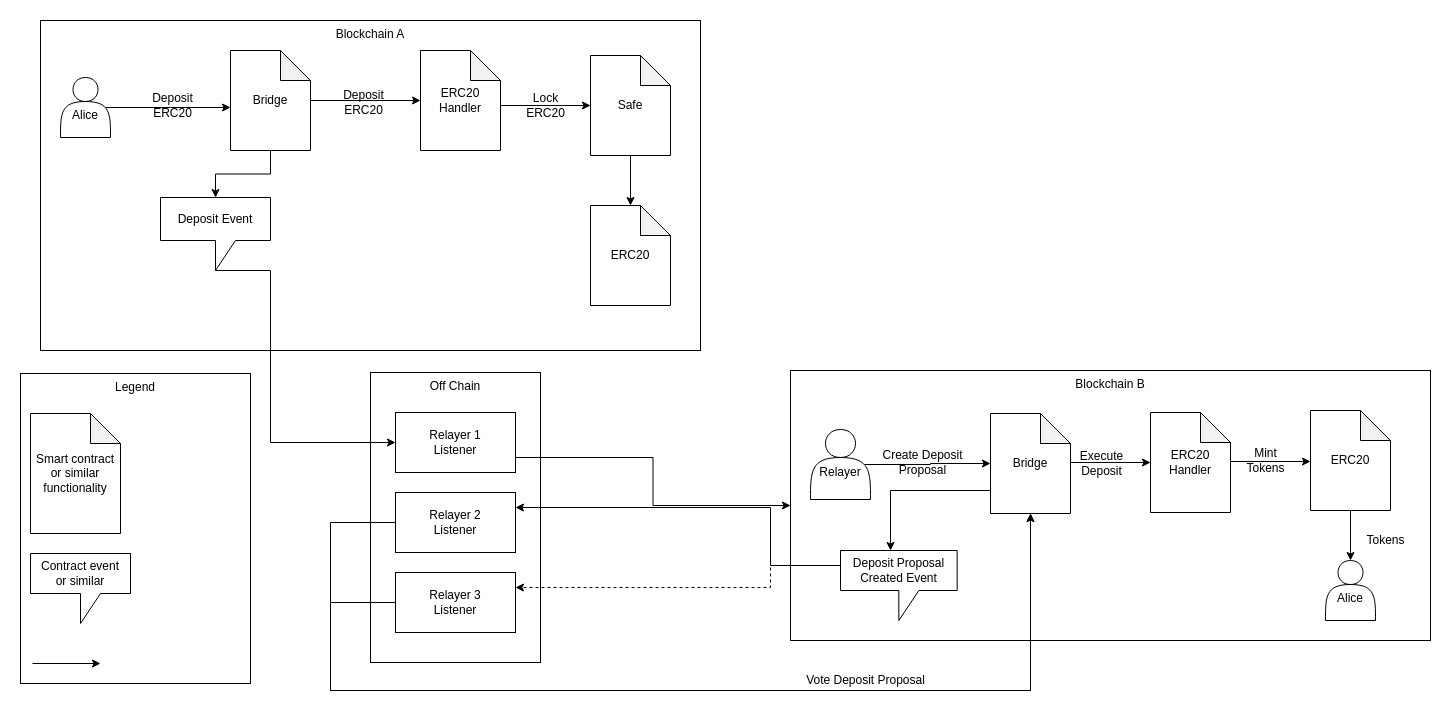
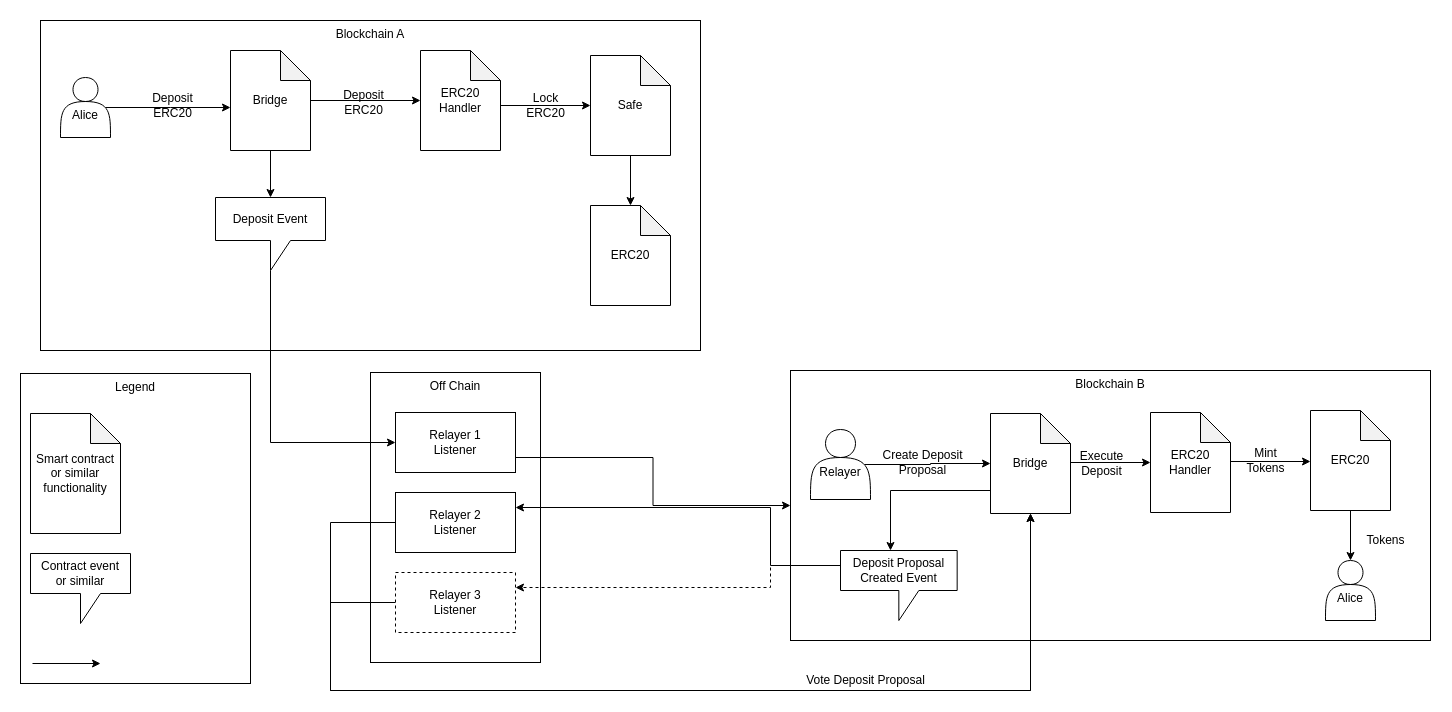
  <mxCell id="0" />
  <mxCell id="1" parent="0" />
  <mxCell id="2" value="Blockchain B" style="rounded=0;whiteSpace=wrap;html=1;verticalAlign=top;" parent="1" vertex="1"><mxGeometry x="790" y="370" width="640" height="270" as="geometry" /></mxCell>
  <mxCell id="3" value="Off Chain" style="rounded=0;whiteSpace=wrap;html=1;verticalAlign=top;" parent="1" vertex="1"><mxGeometry x="370" y="372" width="170" height="290" as="geometry" /></mxCell>
  <mxCell id="4" value="Blockchain A" style="rounded=0;whiteSpace=wrap;html=1;verticalAlign=top;" parent="1" vertex="1"><mxGeometry x="40" y="20" width="660" height="330" as="geometry" /></mxCell>
  <mxCell id="5" style="edgeStyle=orthogonalEdgeStyle;rounded=0;orthogonalLoop=1;jettySize=auto;html=1;exitX=0.9;exitY=0.5;exitDx=0;exitDy=0;exitPerimeter=0;entryX=0;entryY=0.5;entryDx=0;entryDy=0;entryPerimeter=0;" parent="1" source="6" edge="1"><mxGeometry relative="1" as="geometry"><mxPoint x="230" y="107" as="targetPoint" /></mxGeometry></mxCell>
  <mxCell id="6" value="&lt;br&gt;Alice" style="shape=actor;whiteSpace=wrap;html=1;" parent="1" vertex="1"><mxGeometry x="60" y="77" width="50" height="60" as="geometry" /></mxCell>
  <mxCell id="7" style="edgeStyle=orthogonalEdgeStyle;rounded=0;orthogonalLoop=1;jettySize=auto;html=1;exitX=0;exitY=0;exitDx=80;exitDy=65;exitPerimeter=0;" parent="1" source="8" target="40" edge="1"><mxGeometry relative="1" as="geometry"><Array as="points"><mxPoint x="310" y="100" /></Array></mxGeometry></mxCell>
  <mxCell id="8" value="Bridge" style="shape=note;whiteSpace=wrap;html=1;backgroundOutline=1;darkOpacity=0.05;" parent="1" vertex="1"><mxGeometry x="230" y="50" width="80" height="100" as="geometry" /></mxCell>
  <mxCell id="9" value="Deposit&lt;br&gt;ERC20" style="text;html=1;align=center;verticalAlign=middle;resizable=0;points=[];autosize=1;" parent="1" vertex="1"><mxGeometry x="142" y="90" width="60" height="30" as="geometry" /></mxCell>
  <mxCell id="10" style="edgeStyle=orthogonalEdgeStyle;rounded=0;orthogonalLoop=1;jettySize=auto;html=1;exitX=1;exitY=0.75;exitDx=0;exitDy=0;" parent="1" source="11" target="2" edge="1"><mxGeometry relative="1" as="geometry" /></mxCell>
  <mxCell id="11" value="Relayer 1&lt;br&gt;Listener" style="rounded=0;whiteSpace=wrap;html=1;" parent="1" vertex="1"><mxGeometry x="395" y="412" width="120" height="60" as="geometry" /></mxCell>
  <mxCell id="12" style="edgeStyle=orthogonalEdgeStyle;rounded=0;orthogonalLoop=1;jettySize=auto;html=1;exitX=0.013;exitY=0.77;exitDx=0;exitDy=0;exitPerimeter=0;" parent="1" source="14" target="26" edge="1"><mxGeometry relative="1" as="geometry"><Array as="points"><mxPoint x="890" y="490" /></Array></mxGeometry></mxCell>
  <mxCell id="13" style="edgeStyle=orthogonalEdgeStyle;rounded=0;orthogonalLoop=1;jettySize=auto;html=1;exitX=0;exitY=0;exitDx=80;exitDy=65;exitPerimeter=0;" parent="1" source="14" target="29" edge="1"><mxGeometry relative="1" as="geometry"><Array as="points"><mxPoint x="1070" y="462" /></Array></mxGeometry></mxCell>
  <mxCell id="14" value="Bridge" style="shape=note;whiteSpace=wrap;html=1;backgroundOutline=1;darkOpacity=0.05;" parent="1" vertex="1"><mxGeometry x="990" y="413" width="80" height="100" as="geometry" /></mxCell>
  <mxCell id="15" style="edgeStyle=orthogonalEdgeStyle;rounded=0;orthogonalLoop=1;jettySize=auto;html=1;exitX=0.5;exitY=1;exitDx=0;exitDy=0;exitPerimeter=0;" parent="1" source="16" target="43" edge="1"><mxGeometry relative="1" as="geometry" /></mxCell>
  <mxCell id="16" value="Safe" style="shape=note;whiteSpace=wrap;html=1;backgroundOutline=1;darkOpacity=0.05;" parent="1" vertex="1"><mxGeometry x="590" y="55" width="80" height="100" as="geometry" /></mxCell>
  <mxCell id="17" style="edgeStyle=orthogonalEdgeStyle;rounded=0;orthogonalLoop=1;jettySize=auto;html=1;exitX=0.9;exitY=0.5;exitDx=0;exitDy=0;exitPerimeter=0;" parent="1" source="18" target="14" edge="1"><mxGeometry relative="1" as="geometry" /></mxCell>
  <mxCell id="18" value="&lt;div&gt;&lt;br&gt;&lt;/div&gt;&lt;div&gt;Relayer&lt;/div&gt;" style="shape=actor;whiteSpace=wrap;html=1;" parent="1" vertex="1"><mxGeometry x="810" y="429" width="60" height="70" as="geometry" /></mxCell>
  <mxCell id="19" value="Create Deposit&lt;br&gt;Proposal" style="text;html=1;align=center;verticalAlign=middle;resizable=0;points=[];autosize=1;" parent="1" vertex="1"><mxGeometry x="872" y="447" width="100" height="30" as="geometry" /></mxCell>
  <mxCell id="20" style="edgeStyle=orthogonalEdgeStyle;rounded=0;orthogonalLoop=1;jettySize=auto;html=1;exitX=0;exitY=0.5;exitDx=0;exitDy=0;entryX=0.5;entryY=1;entryDx=0;entryDy=0;entryPerimeter=0;" parent="1" source="21" target="14" edge="1"><mxGeometry relative="1" as="geometry"><Array as="points"><mxPoint x="330" y="522" /><mxPoint x="330" y="690" /><mxPoint x="1030" y="690" /></Array></mxGeometry></mxCell>
  <mxCell id="21" value="Relayer 2&lt;br&gt;Listener" style="rounded=0;whiteSpace=wrap;html=1;" parent="1" vertex="1"><mxGeometry x="395" y="492" width="120" height="60" as="geometry" /></mxCell>
  <mxCell id="22" style="edgeStyle=orthogonalEdgeStyle;rounded=0;orthogonalLoop=1;jettySize=auto;html=1;exitX=0;exitY=0.5;exitDx=0;exitDy=0;entryX=0.5;entryY=1;entryDx=0;entryDy=0;entryPerimeter=0;" parent="1" source="23" target="14" edge="1"><mxGeometry relative="1" as="geometry"><Array as="points"><mxPoint x="330" y="602" /><mxPoint x="330" y="690" /><mxPoint x="1030" y="690" /></Array></mxGeometry></mxCell>
- <mxCell id="23" value="Relayer 3&lt;br&gt;Listener" style="rounded=0;whiteSpace=wrap;html=1;" parent="1" vertex="1"><mxGeometry x="395" y="572" width="120" height="60" as="geometry" /></mxCell>
+ <mxCell id="23" value="Relayer 3&lt;br&gt;Listener" style="rounded=0;whiteSpace=wrap;html=1;dashed=1;" parent="1" vertex="1"><mxGeometry x="395" y="572" width="120" height="60" as="geometry" /></mxCell>
  <mxCell id="24" style="edgeStyle=orthogonalEdgeStyle;rounded=0;orthogonalLoop=1;jettySize=auto;html=1;exitX=0;exitY=0;exitDx=0;exitDy=15;exitPerimeter=0;entryX=1;entryY=0.25;entryDx=0;entryDy=0;" parent="1" source="26" target="21" edge="1"><mxGeometry relative="1" as="geometry"><Array as="points"><mxPoint x="770" y="565" /><mxPoint x="770" y="507" /></Array></mxGeometry></mxCell>
  <mxCell id="25" style="edgeStyle=orthogonalEdgeStyle;rounded=0;orthogonalLoop=1;jettySize=auto;html=1;exitX=0;exitY=0;exitDx=0;exitDy=15;exitPerimeter=0;entryX=1;entryY=0.25;entryDx=0;entryDy=0;dashed=1;" parent="1" source="26" target="23" edge="1"><mxGeometry relative="1" as="geometry"><Array as="points"><mxPoint x="770" y="565" /><mxPoint x="770" y="587" /></Array></mxGeometry></mxCell>
  <mxCell id="26" value="Deposit Proposal Created Event" style="shape=callout;whiteSpace=wrap;html=1;perimeter=calloutPerimeter;" parent="1" vertex="1"><mxGeometry x="840" y="550" width="116.67" height="70" as="geometry" /></mxCell>
  <mxCell id="27" value="Vote Deposit Proposal" style="text;html=1;align=center;verticalAlign=middle;resizable=0;points=[];autosize=1;" parent="1" vertex="1"><mxGeometry x="800" y="670" width="130" height="20" as="geometry" /></mxCell>
  <mxCell id="28" style="edgeStyle=orthogonalEdgeStyle;rounded=0;orthogonalLoop=1;jettySize=auto;html=1;exitX=0;exitY=0;exitDx=80;exitDy=65;exitPerimeter=0;" parent="1" source="29" target="32" edge="1"><mxGeometry relative="1" as="geometry"><Array as="points"><mxPoint x="1230" y="461" /></Array></mxGeometry></mxCell>
  <mxCell id="29" value="ERC20&lt;br&gt;Handler" style="shape=note;whiteSpace=wrap;html=1;backgroundOutline=1;darkOpacity=0.05;" parent="1" vertex="1"><mxGeometry x="1150" y="412" width="80" height="100" as="geometry" /></mxCell>
  <mxCell id="30" value="Execute&lt;br&gt;Deposit" style="text;html=1;align=center;verticalAlign=middle;resizable=0;points=[];autosize=1;" parent="1" vertex="1"><mxGeometry x="1071" y="448" width="60" height="30" as="geometry" /></mxCell>
  <mxCell id="31" style="edgeStyle=orthogonalEdgeStyle;rounded=0;orthogonalLoop=1;jettySize=auto;html=1;exitX=0.5;exitY=1;exitDx=0;exitDy=0;exitPerimeter=0;entryX=0.5;entryY=0;entryDx=0;entryDy=0;" parent="1" source="32" target="34" edge="1"><mxGeometry relative="1" as="geometry" /></mxCell>
  <mxCell id="32" value="ERC20" style="shape=note;whiteSpace=wrap;html=1;backgroundOutline=1;darkOpacity=0.05;" parent="1" vertex="1"><mxGeometry x="1310" y="410" width="80" height="100" as="geometry" /></mxCell>
  <mxCell id="33" value="Mint&lt;br&gt;Tokens" style="text;html=1;align=center;verticalAlign=middle;resizable=0;points=[];autosize=1;" parent="1" vertex="1"><mxGeometry x="1240" y="445" width="50" height="30" as="geometry" /></mxCell>
  <mxCell id="34" value="&lt;br&gt;Alice" style="shape=actor;whiteSpace=wrap;html=1;" parent="1" vertex="1"><mxGeometry x="1325" y="560" width="50" height="60" as="geometry" /></mxCell>
  <mxCell id="35" value="Tokens" style="text;html=1;align=center;verticalAlign=middle;resizable=0;points=[];autosize=1;" parent="1" vertex="1"><mxGeometry x="1360" y="530" width="50" height="20" as="geometry" /></mxCell>
  <mxCell id="36" style="edgeStyle=orthogonalEdgeStyle;rounded=0;orthogonalLoop=1;jettySize=auto;html=1;exitX=0.5;exitY=1;exitDx=0;exitDy=0;exitPerimeter=0;" parent="1" source="8" target="38" edge="1"><mxGeometry relative="1" as="geometry"><mxPoint x="270" y="307" as="sourcePoint" /></mxGeometry></mxCell>
  <mxCell id="37" style="edgeStyle=orthogonalEdgeStyle;rounded=0;orthogonalLoop=1;jettySize=auto;html=1;exitX=0;exitY=0;exitDx=55;exitDy=73;exitPerimeter=0;entryX=0;entryY=0.5;entryDx=0;entryDy=0;" parent="1" source="38" target="11" edge="1"><mxGeometry relative="1" as="geometry"><Array as="points"><mxPoint x="270" y="442" /></Array></mxGeometry></mxCell>
- <mxCell id="38" value="Deposit Event" style="shape=callout;whiteSpace=wrap;html=1;perimeter=calloutPerimeter;" parent="1" vertex="1"><mxGeometry x="160" y="197" width="110" height="73" as="geometry" /></mxCell>
+ <mxCell id="38" value="Deposit Event" style="shape=callout;whiteSpace=wrap;html=1;perimeter=calloutPerimeter;" parent="1" vertex="1"><mxGeometry x="215" y="197" width="110" height="73" as="geometry" /></mxCell>
  <mxCell id="39" style="edgeStyle=orthogonalEdgeStyle;rounded=0;orthogonalLoop=1;jettySize=auto;html=1;exitX=0;exitY=0;exitDx=80;exitDy=65;exitPerimeter=0;" parent="1" source="40" target="16" edge="1"><mxGeometry relative="1" as="geometry"><Array as="points"><mxPoint x="500" y="105" /></Array></mxGeometry></mxCell>
  <mxCell id="40" value="ERC20&lt;br&gt;Handler" style="shape=note;whiteSpace=wrap;html=1;backgroundOutline=1;darkOpacity=0.05;" parent="1" vertex="1"><mxGeometry y="50" width="80" height="100" as="geometry" x="420" /></mxCell>
  <mxCell id="41" value="Deposit&lt;br&gt;ERC20" style="text;html=1;align=center;verticalAlign=middle;resizable=0;points=[];autosize=1;" parent="1" vertex="1"><mxGeometry x="333" y="87" width="60" height="30" as="geometry" /></mxCell>
  <mxCell id="42" value="Lock&lt;br&gt;ERC20" style="text;html=1;align=center;verticalAlign=middle;resizable=0;points=[];autosize=1;" parent="1" vertex="1"><mxGeometry x="520" y="90" width="50" height="30" as="geometry" /></mxCell>
  <mxCell id="43" value="ERC20" style="shape=note;whiteSpace=wrap;html=1;backgroundOutline=1;darkOpacity=0.05;" parent="1" vertex="1"><mxGeometry x="590" y="205" width="80" height="100" as="geometry" /></mxCell>
  <mxCell id="44" value="" style="group" parent="1" vertex="1" connectable="0"><mxGeometry x="20" y="373" width="230" height="310" as="geometry" /></mxCell>
  <mxCell id="45" value="Legend" style="rounded=0;whiteSpace=wrap;html=1;verticalAlign=top;" parent="44" vertex="1"><mxGeometry width="230" height="310" as="geometry" /></mxCell>
  <mxCell id="46" value="Smart contract or similar functionality" style="shape=note;whiteSpace=wrap;html=1;backgroundOutline=1;darkOpacity=0.05;" parent="44" vertex="1"><mxGeometry x="10" y="40" width="90" height="120" as="geometry" /></mxCell>
  <mxCell id="47" value="Contract event&lt;br&gt;or similar" style="shape=callout;whiteSpace=wrap;html=1;perimeter=calloutPerimeter;" parent="44" vertex="1"><mxGeometry x="10" y="180" width="100" height="70" as="geometry" /></mxCell>
  <mxCell id="48" value="" style="endArrow=classic;html=1;" parent="44" edge="1"><mxGeometry width="50" height="50" relative="1" as="geometry"><mxPoint x="12" y="290" as="sourcePoint" /><mxPoint x="80" y="290" as="targetPoint" /></mxGeometry></mxCell>
